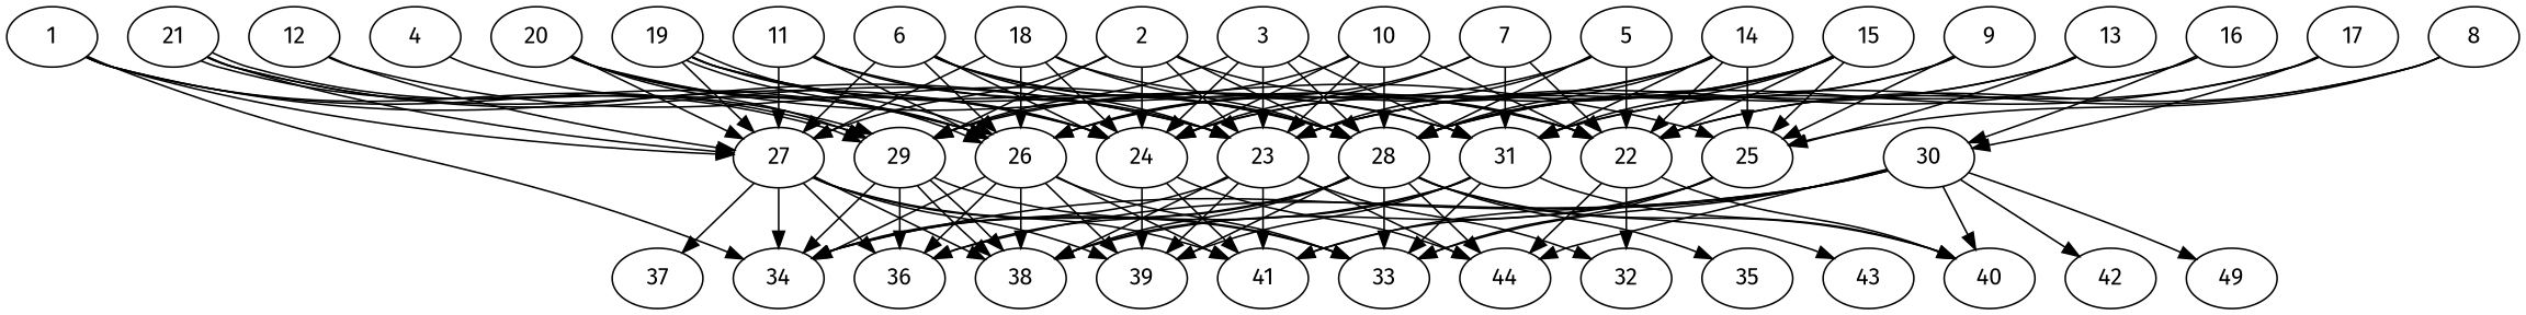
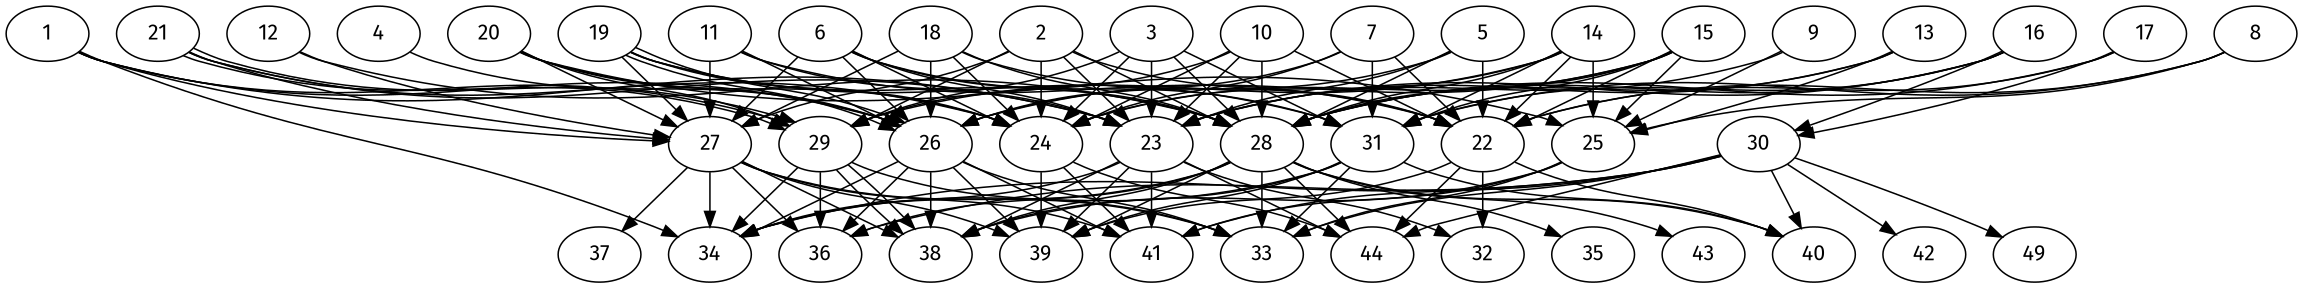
  digraph {
    fontname="Fira Sans"
    node [alpha=0.07 fontname="Fira Sans"]
    edge [fontname="Fira Sans"]
    1 [alpha=0.16 expect_size=134434827927577165824]
    23 [alpha=0.16 expect_size=43950011250723984]
    26 [alpha=0.01 expect_size=6138623445986250]
    27 [alpha=0.16 expect_size=440017151822034880]
    29 [alpha=0.20 expect_size=64105581016847856]
    34 [alpha=0.18 expect_size=5169490530302659584]
    32 [alpha=0.10 expect_size=48346896680921520]
    39 [alpha=0.14 expect_size=146623100156655960064]
    44 [alpha=0.03 expect_size=7420220474236995]
    38 [alpha=0.19 expect_size=14667235363811370205184]
    41 [alpha=0.17 expect_size=182860373384139232]
    24 [alpha=0.16 expect_size=15460098939634218]
    33 [expect_size=719574126383103232]
    36 [alpha=0.10 expect_size=3434111313251468836864]
    37 [alpha=0.06 expect_size=4558541027480783872]
    2 [alpha=0.09 expect_size=37929864490383310848]
    22 [alpha=0.02 expect_size=42062660014092320768]
    28 [alpha=0.15 expect_size=1708504962958502656]
    40 [alpha=0.08 expect_size=698387049918268544]
    35 [expect_size=14353922125127688912896]
    43 [alpha=0.17 expect_size=1144723355469936256]
    3 [alpha=0.10 expect_size=2969008171946919067648]
    31 [alpha=0.09 expect_size=60832650688072777728]
    4 [alpha=0.11 expect_size=10390857713048094]
    5 [alpha=0.04 expect_size=79866458620333808]
    6 [alpha=0.12 expect_size=1625983962465260544]
    7 [alpha=0.16 expect_size=194018696538667488]
    8 [expect_size=5908802264263491]
    25 [alpha=0.08 expect_size=223076698434698848]
    9 [alpha=0.10 expect_size=3438553170503461240832]
    10 [alpha=0.11 expect_size=314232103441339072]
    11 [alpha=0.03 expect_size=14260519181670191988736]
    12 [alpha=0.17 expect_size=135266017603924272]
    13 [alpha=0.14 expect_size=1694782204738632704]
    14 [alpha=0.02 expect_size=233346000312750336]
    15 [expect_size=3940961529708850]
    16 [alpha=0.16 expect_size=6791529465411666]
    30 [alpha=0.18 expect_size=40781107469497592]
    42 [alpha=0.13 expect_size=2247649345425048832]
    n40 [expect_size=2309680837233137942528 label=49]
    17 [alpha=0.09 expect_size=2229719569535988992]
    18 [expect_size=2964477385375744000000]
    19 [alpha=0.14 expect_size=13377511533637999263744]
    20 [expect_size=35715460197469816]
    21 [alpha=0.08 expect_size=1356108834259317504]
    1 -> 23
    1 -> 26
    1 -> 27
    1 -> 29
    1 -> 34
    23 -> 34
    23 -> 32
    23 -> 39
    23 -> 44
    23 -> 38
    23 -> 41
    26 -> 34
    26 -> 39
    26 -> 38
    26 -> 41
    26 -> 33
    26 -> 36
    27 -> 34
    27 -> 39
    27 -> 38
    27 -> 41
    27 -> 33
    27 -> 36
    27 -> 37
    29 -> 34
    29 -> 38
    29 -> 38
    29 -> 33
    29 -> 36
    24 -> 39
    24 -> 44
    24 -> 41
    2 -> 23
    2 -> 27
    2 -> 29
    2 -> 24
    2 -> 22
    2 -> 28
    22 -> 32
+   22 -> 39
    22 -> 44
    22 -> 40
    28 -> 34
    28 -> 39
    28 -> 44
    28 -> 38
    28 -> 33
    28 -> 36
    28 -> 40
    28 -> 35
    28 -> 43
    3 -> 23
    3 -> 29
    3 -> 24
    3 -> 28
    3 -> 31
    31 -> 34
    31 -> 39
    31 -> 38
    31 -> 33
    31 -> 40
    4 -> 26
    5 -> 23
    5 -> 26
    5 -> 22
    5 -> 28
    6 -> 23
    6 -> 26
    6 -> 27
    6 -> 24
    6 -> 28
    6 -> 31
    7 -> 26
    7 -> 24
    7 -> 22
    7 -> 31
    8 -> 22
    8 -> 31
    8 -> 25
    25 -> 38
    25 -> 41
    25 -> 33
    9 -> 23
    9 -> 25
    10 -> 23
    10 -> 29
    10 -> 24
    10 -> 22
    10 -> 28
    11 -> 23
    11 -> 26
    11 -> 27
    11 -> 22
    12 -> 27
    12 -> 28
    13 -> 23
    13 -> 28
    13 -> 25
    14 -> 29
    14 -> 24
    14 -> 22
    14 -> 28
    14 -> 31
    14 -> 25
    15 -> 26
    15 -> 24
    15 -> 22
    15 -> 28
    15 -> 31
    15 -> 25
    16 -> 23
-   9 -> 28
+   16 -> 28
    16 -> 31
    16 -> 30
    30 -> 34
    30 -> 44
    30 -> 41
    30 -> 33
    30 -> 36
    30 -> 40
    30 -> 42
    30 -> n40
    17 -> 22
    17 -> 28
    17 -> 30
    18 -> 26
    18 -> 27
    18 -> 24
    18 -> 22
    18 -> 28
    19 -> 26
    19 -> 26
    19 -> 27
    19 -> 24
    19 -> 28
    19 -> 31
    20 -> 26
    20 -> 27
    20 -> 29
    20 -> 24
    20 -> 25
    21 -> 23
    21 -> 27
    21 -> 29
    21 -> 29
    21 -> 24
  }
